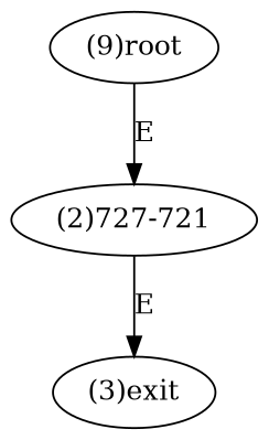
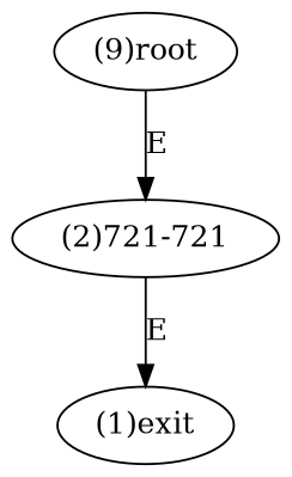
  digraph {
    n1 [label="(9)root"]
-   n2 [label="(2)727-721"]
-   n3 [label="(3)exit"]
+   n2 [label="(2)721-721"]
+   n3 [label="(1)exit"]
    n1 -> n2 [label=E]
    n2 -> n3 [label=E]
  }
